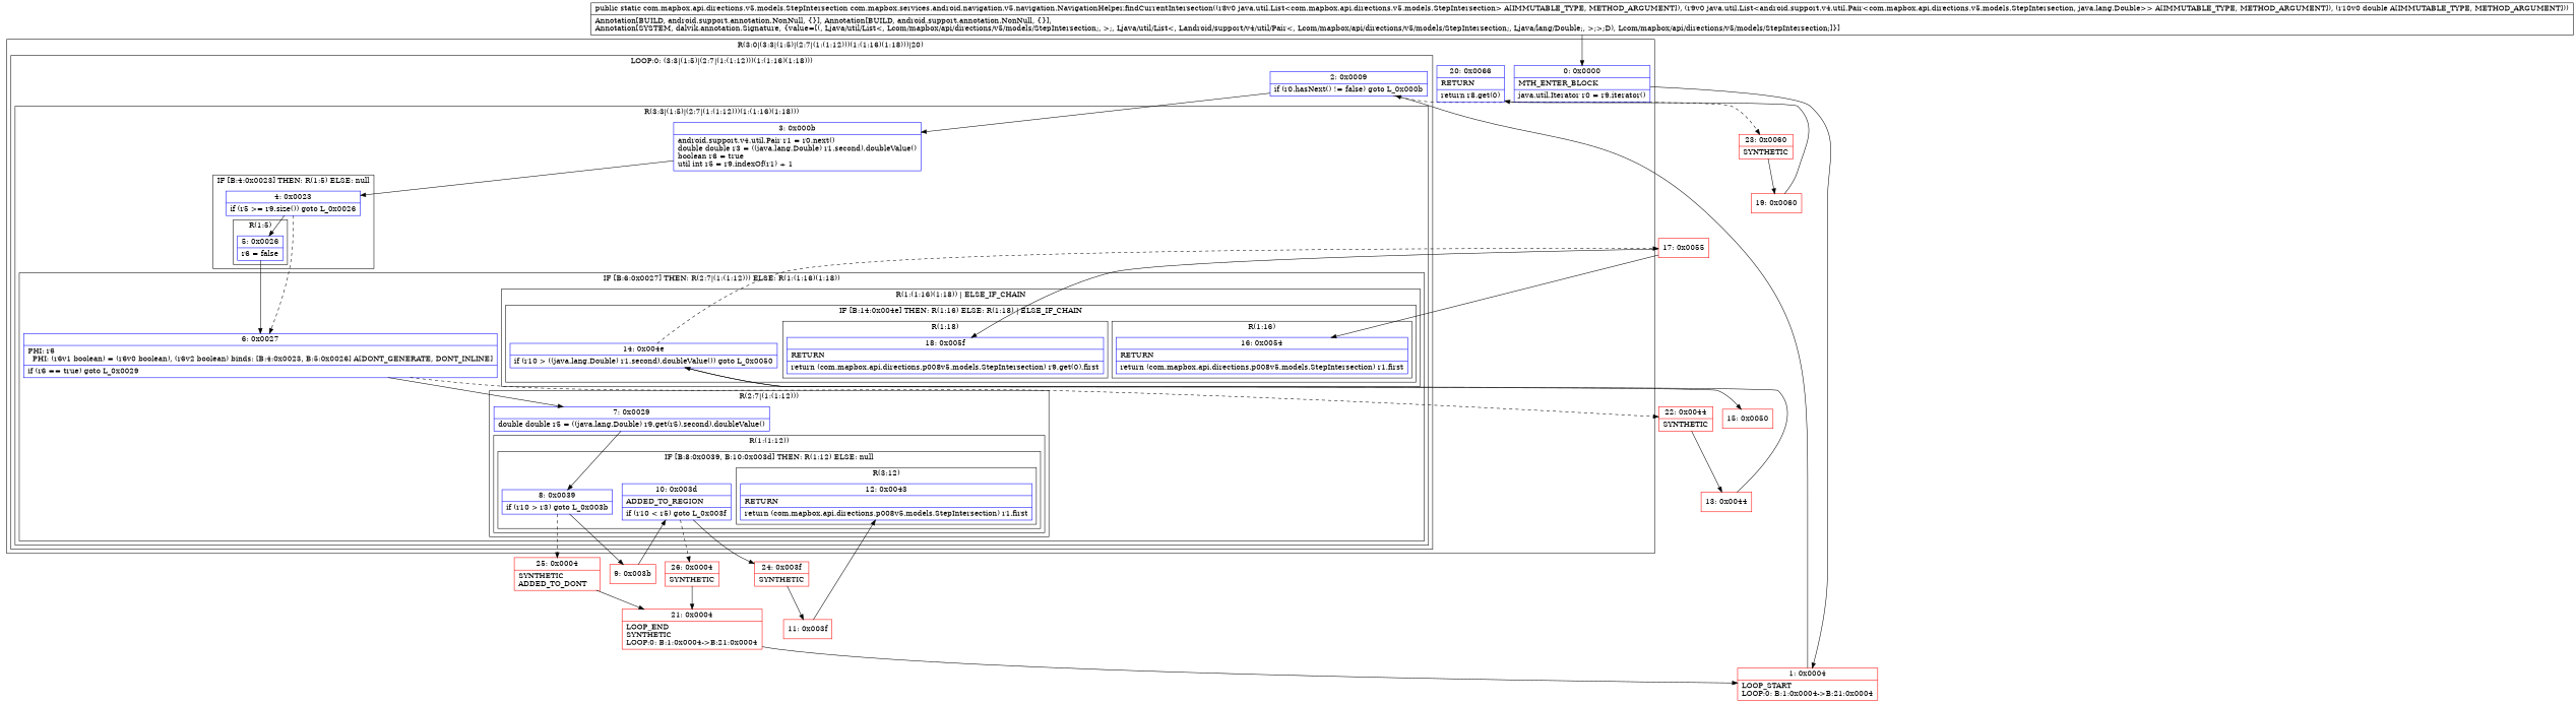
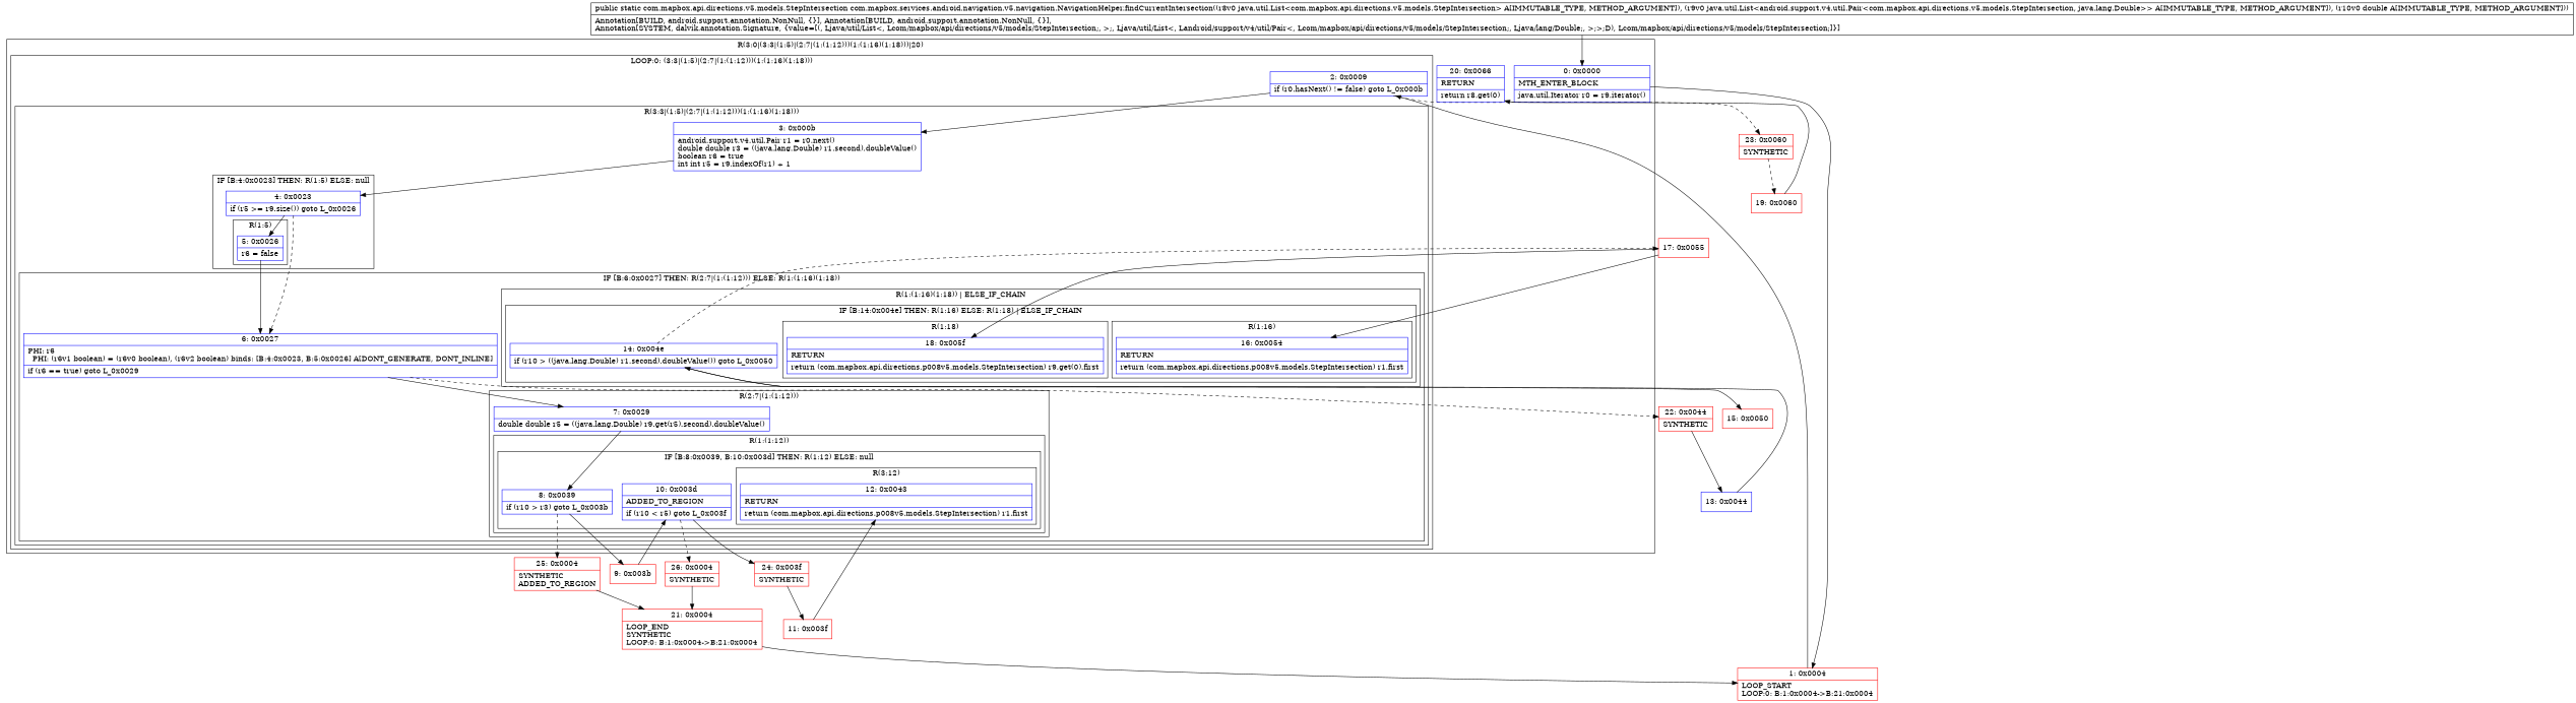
  digraph {
    node [color=blue shape=record]
    n1 [label="{5\:\ 0x0026|r6 = false\l}"]
    n2 [label="{4\:\ 0x0023|if (r5 \>= r9.size()) goto L_0x0026\l}"]
    n3 [label="{12\:\ 0x0043|RETURN\l|return (com.mapbox.api.directions.p008v5.models.StepIntersection) r1.first\l}"]
    n4 [label="{8\:\ 0x0039|if (r10 \> r3) goto L_0x003b\l}"]
    n5 [label="{10\:\ 0x003d|ADDED_TO_REGION\l|if (r10 \< r5) goto L_0x003f\l}"]
    n6 [label="{7\:\ 0x0029|double double r5 = ((java.lang.Double) r9.get(r5).second).doubleValue()\l}"]
    n7 [label="{16\:\ 0x0054|RETURN\l|return (com.mapbox.api.directions.p008v5.models.StepIntersection) r1.first\l}"]
    n8 [label="{18\:\ 0x005f|RETURN\l|return (com.mapbox.api.directions.p008v5.models.StepIntersection) r9.get(0).first\l}"]
    n9 [label="{14\:\ 0x004e|if (r10 \> ((java.lang.Double) r1.second).doubleValue()) goto L_0x0050\l}"]
    n10 [label="{6\:\ 0x0027|PHI: r6 \l  PHI: (r6v1 boolean) = (r6v0 boolean), (r6v2 boolean) binds: [B:4:0x0023, B:5:0x0026] A[DONT_GENERATE, DONT_INLINE]\l|if (r6 == true) goto L_0x0029\l}"]
-   n11 [label="{3\:\ 0x000b|android.support.v4.util.Pair r1 = r0.next()\ldouble double r3 = ((java.lang.Double) r1.second).doubleValue()\lboolean r6 = true\lutil int r5 = r9.indexOf(r1) + 1\l}"]
+   n11 [label="{3\:\ 0x000b|android.support.v4.util.Pair r1 = r0.next()\ldouble double r3 = ((java.lang.Double) r1.second).doubleValue()\lboolean r6 = true\lint int r5 = r9.indexOf(r1) + 1\l}"]
    n12 [label="{2\:\ 0x0009|if (r0.hasNext() != false) goto L_0x000b\l}"]
    n13 [label="{0\:\ 0x0000|MTH_ENTER_BLOCK\l|java.util.Iterator r0 = r9.iterator()\l}"]
    n14 [label="{20\:\ 0x0066|RETURN\l|return r8.get(0)\l}"]
    n15 [color=red label="{9\:\ 0x003b}"]
-   n16 [color=red label="{25\:\ 0x0004|SYNTHETIC\lADDED_TO_DONT\l}"]
+   n16 [color=red label="{25\:\ 0x0004|SYNTHETIC\lADDED_TO_REGION\l}"]
    n17 [color=red label="{24\:\ 0x003f|SYNTHETIC\l}"]
    n18 [color=red label="{26\:\ 0x0004|SYNTHETIC\l}"]
    n19 [color=red label="{15\:\ 0x0050}"]
    n20 [color=red label="{17\:\ 0x0055}"]
    n21 [color=red label="{22\:\ 0x0044|SYNTHETIC\l}"]
    n22 [color=red label="{23\:\ 0x0060|SYNTHETIC\l}"]
    n23 [color=red label="{1\:\ 0x0004|LOOP_START\lLOOP:0: B:1:0x0004\-\>B:21:0x0004\l}"]
    n24 [color=red label="{19\:\ 0x0060}"]
-   n25 [color=red label="{13\:\ 0x0044}"]
+   n25 [label="{13\:\ 0x0044}"]
    n26 [color=red label="{21\:\ 0x0004|LOOP_END\lSYNTHETIC\lLOOP:0: B:1:0x0004\-\>B:21:0x0004\l}"]
    n27 [color=red label="{11\:\ 0x003f}"]
    n28 [label="{public static com.mapbox.api.directions.v5.models.StepIntersection com.mapbox.services.android.navigation.v5.navigation.NavigationHelper.findCurrentIntersection((r8v0 java.util.List\<com.mapbox.api.directions.v5.models.StepIntersection\> A[IMMUTABLE_TYPE, METHOD_ARGUMENT]), (r9v0 java.util.List\<android.support.v4.util.Pair\<com.mapbox.api.directions.v5.models.StepIntersection, java.lang.Double\>\> A[IMMUTABLE_TYPE, METHOD_ARGUMENT]), (r10v0 double A[IMMUTABLE_TYPE, METHOD_ARGUMENT]))  | Annotation[BUILD, android.support.annotation.NonNull, \{\}], Annotation[BUILD, android.support.annotation.NonNull, \{\}], \lAnnotation[SYSTEM, dalvik.annotation.Signature, \{value=[(, Ljava\/util\/List\<, Lcom\/mapbox\/api\/directions\/v5\/models\/StepIntersection;, \>;, Ljava\/util\/List\<, Landroid\/support\/v4\/util\/Pair\<, Lcom\/mapbox\/api\/directions\/v5\/models\/StepIntersection;, Ljava\/lang\/Double;, \>;\>;D), Lcom\/mapbox\/api\/directions\/v5\/models\/StepIntersection;]\}]\l}" color=""]
    subgraph cluster_1 {
      label="R(3:0|(3:3|(1:5)|(2:7|(1:(1:12)))(1:(1:16)(1:18)))|20)"
      n13
      n14
      subgraph cluster_2 {
        label="LOOP:0: (3:3|(1:5)|(2:7|(1:(1:12)))(1:(1:16)(1:18)))"
        n12
        subgraph cluster_3 {
          label="R(3:3|(1:5)|(2:7|(1:(1:12)))(1:(1:16)(1:18)))"
          n11
          subgraph cluster_4 {
            label="IF [B:4:0x0023] THEN: R(1:5) ELSE: null"
            n2
            subgraph cluster_5 {
              label="R(1:5)"
              n1
            }
          }
          subgraph cluster_6 {
            label="IF [B:6:0x0027] THEN: R(2:7|(1:(1:12))) ELSE: R(1:(1:16)(1:18))"
            n10
            subgraph cluster_7 {
              label="R(2:7|(1:(1:12)))"
              n6
              subgraph cluster_8 {
                label="R(1:(1:12))"
                subgraph cluster_9 {
                  label="IF [B:8:0x0039, B:10:0x003d] THEN: R(1:12) ELSE: null"
                  n4
                  n5
                  subgraph cluster_10 {
                    label="R(3:12)"
                    n3
                  }
                }
              }
            }
            subgraph cluster_11 {
              label="R(1:(1:16)(1:18)) | ELSE_IF_CHAIN\l"
              subgraph cluster_12 {
                label="IF [B:14:0x004e] THEN: R(1:16) ELSE: R(1:18) | ELSE_IF_CHAIN\l"
                n9
                subgraph cluster_13 {
                  label="R(1:16)"
                  n7
                }
                subgraph cluster_14 {
                  label="R(1:18)"
                  n8
                }
              }
            }
          }
        }
      }
    }
    n1 -> n10
    n2 -> n1
    n2 -> n10 [style=dashed]
    n4 -> n15
    n4 -> n16 [style=dashed]
    n5 -> n17
    n5 -> n18 [style=dashed]
    n6 -> n4
    n9 -> n19
    n9 -> n20 [style=dashed]
    n10 -> n6
    n10 -> n21 [style=dashed]
    n11 -> n2
    n12 -> n11
    n12 -> n22 [style=dashed]
    n13 -> n23
    n15 -> n5
    n16 -> n26
    n17 -> n27
    n18 -> n26
    n20 -> n7
    n20 -> n8
    n21 -> n25
-   n22 -> n24
+   n22 -> n24 [style=dashed]
    n23 -> n12
    n24 -> n14
    n25 -> n9
    n26 -> n23
    n27 -> n3
    n28 -> n13
  }
